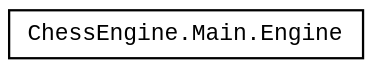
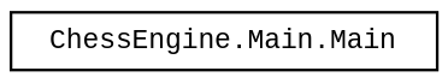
  digraph {
    rankdir=LR
    fontname="Liberation Mono"
-   n1 [color=black fillcolor=white fontname="Liberation Mono" fontsize=10 height=0.2 label="ChessEngine.Main.Engine" shape=record style=filled width=0.4]
+   n1 [color=black fillcolor=white fontname="Liberation Mono" fontsize=10 height=0.2 label="ChessEngine.Main.Main" shape=record style=filled width=0.4]
  }
